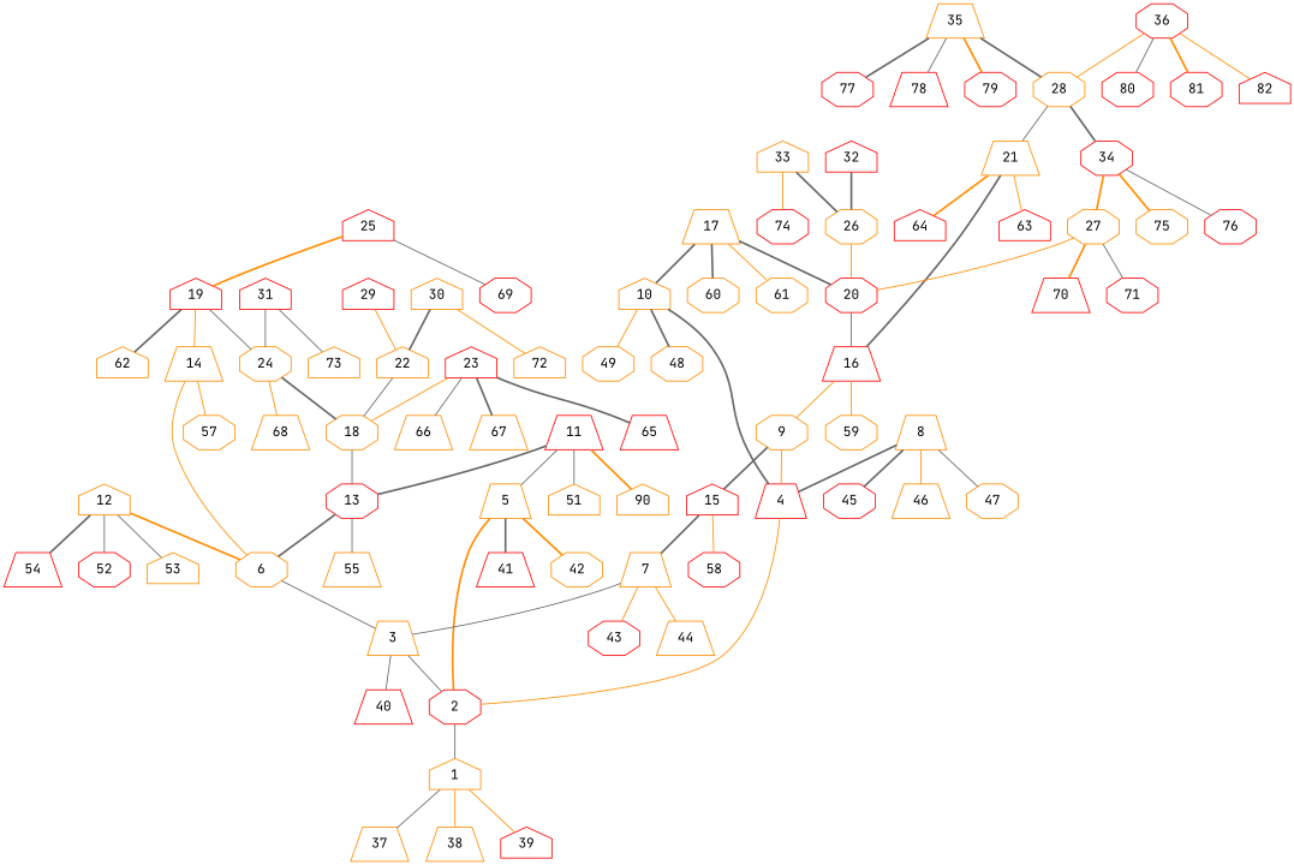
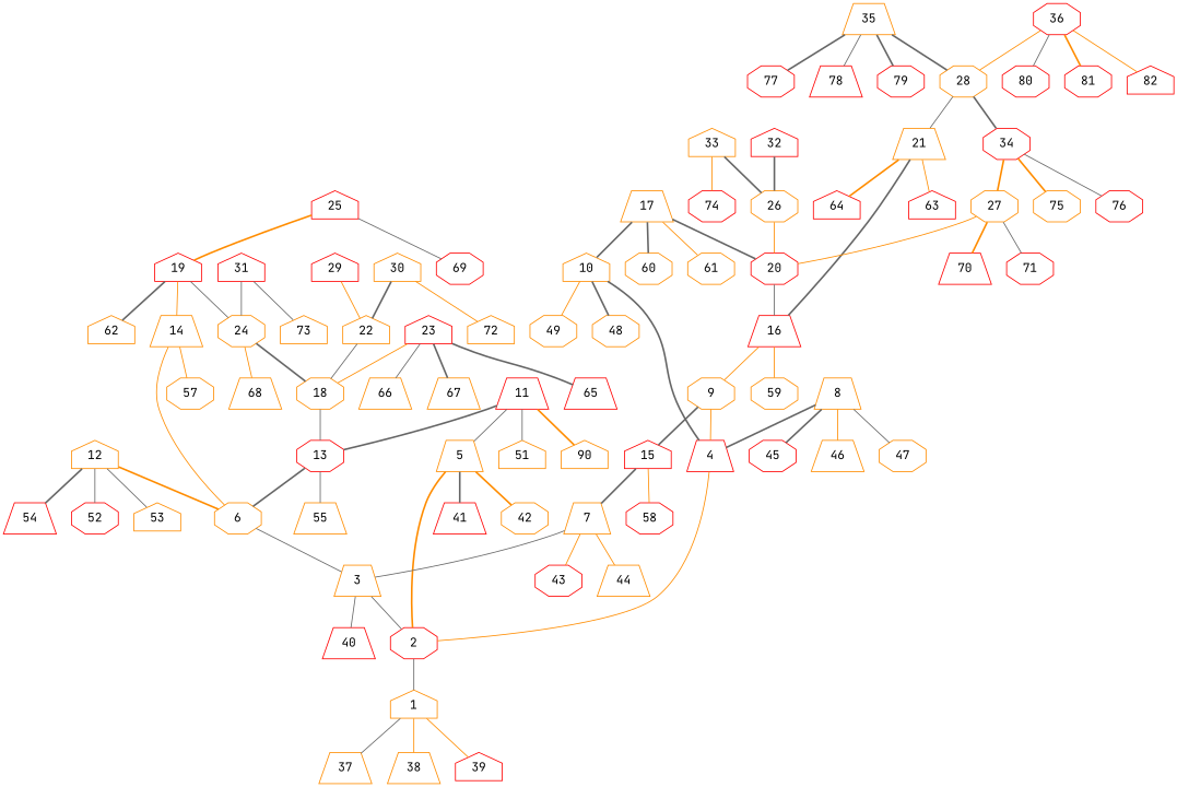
  graph {
    fontname="JetBrains Mono"
    node [chem=H color=darkorange fontname="JetBrains Mono" shape=octagon]
    edge [color=gray40 fontname="JetBrains Mono" style=solid valence=1]
    1 [chem=C shape=house]
    37 [shape=trapezium]
    38 [shape=trapezium]
    39 [color=red shape=house]
    2 [chem=C color=red]
    3 [chem=C shape=trapezium]
    40 [color=red shape=trapezium]
    4 [chem=C color=red shape=trapezium]
    5 [chem=C shape=trapezium]
    41 [color=red shape=trapezium]
    42
    6 [chem=C]
    7 [chem=C shape=trapezium]
    43 [color=red]
    44 [shape=trapezium]
    8 [chem=C shape=trapezium]
    45 [color=red]
    46 [shape=trapezium]
    47
    9 [chem=C]
    15 [chem=C color=red shape=house]
    58 [color=red]
    10 [chem=C shape=house]
    48
    49
    11 [chem=C color=red shape=trapezium]
    13 [chem=C color=red]
    n28 [label=90 shape=house]
    51 [shape=house]
    55 [shape=trapezium]
    12 [chem=C shape=house]
    52 [color=red]
    53 [shape=house]
    54 [color=red shape=trapezium]
    14 [chem=C shape=trapezium]
    57
    16 [chem=C color=red shape=trapezium]
    59
    17 [chem=C shape=trapezium]
    20 [chem=C color=red]
    60
    61
    18 [chem=C]
    19 [chem=C color=red shape=house]
    24 [chem=C]
    62 [shape=house]
    68 [shape=trapezium]
    21 [chem=C shape=trapezium]
    63 [color=red shape=house]
    64 [color=red shape=house]
    22 [chem=C shape=house]
    23 [chem=C color=red shape=house]
    65 [color=red shape=trapezium]
    66 [shape=trapezium]
    67 [shape=trapezium]
    25 [chem=O color=red shape=house]
    69 [color=red]
    26 [chem=C]
    27 [chem=C]
    70 [color=red shape=trapezium]
    71 [color=red]
    28 [chem=C]
    34 [chem=C color=red]
    75
    76 [color=red]
    29 [chem=O color=red shape=house]
    30 [chem=O shape=house]
    72 [shape=house]
    31 [chem=O color=red shape=house]
    73 [shape=house]
    32 [chem=O color=red shape=house]
    33 [chem=O shape=house]
    74 [color=red]
    35 [chem=C shape=trapezium]
    77 [color=red]
    78 [color=red shape=trapezium]
    79 [color=red]
    36 [chem=C color=red]
    80 [color=red]
    81 [color=red]
    82 [color=red shape=house]
    1 -- 37
    1 -- 38 [color=darkorange]
    1 -- 39 [color=darkorange]
    2 -- 1
    3 -- 2
    3 -- 40
    4 -- 2 [color=darkorange]
    5 -- 2 [color=darkorange style=bold]
    5 -- 41 [style=bold]
    5 -- 42 [color=darkorange style=bold]
    6 -- 3
    7 -- 3
    7 -- 43 [color=darkorange]
    7 -- 44 [color=darkorange]
    8 -- 4 [style=bold]
    8 -- 45 [style=bold]
    8 -- 46 [color=darkorange]
    8 -- 47
    9 -- 4 [color=darkorange]
    9 -- 15 [style=bold valence=2]
    15 -- 7 [style=bold]
    15 -- 58 [color=darkorange]
    10 -- 4 [style=bold]
    10 -- 48 [style=bold]
    10 -- 49 [color=darkorange]
    11 -- 5
    11 -- 13 [style=bold]
    11 -- n28 [color=darkorange style=bold]
    11 -- 51
    13 -- 6 [style=bold]
    13 -- 55
    12 -- 6 [color=darkorange style=bold]
    12 -- 52
    12 -- 53
    12 -- 54 [style=bold]
    14 -- 6 [color=darkorange]
    14 -- 57 [color=darkorange]
    16 -- 9 [color=darkorange]
    16 -- 59 [color=darkorange]
    17 -- 10 [style=bold]
    17 -- 20 [style=bold]
    17 -- 60 [style=bold]
    17 -- 61 [color=darkorange]
    20 -- 16
    18 -- 13
    19 -- 14 [color=darkorange]
    19 -- 24
    19 -- 62 [style=bold]
    24 -- 18 [style=bold]
    24 -- 68 [color=darkorange]
    21 -- 16 [style=bold]
    21 -- 63 [color=darkorange]
    21 -- 64 [color=darkorange style=bold]
    22 -- 18
    23 -- 18 [color=darkorange]
    23 -- 65 [style=bold]
    23 -- 66
    23 -- 67 [style=bold]
    25 -- 19 [color=darkorange style=bold]
    25 -- 69
    26 -- 20 [color=darkorange]
    27 -- 20 [color=darkorange]
    27 -- 70 [color=darkorange style=bold]
    27 -- 71
    28 -- 21
    28 -- 34 [style=bold]
    34 -- 27 [color=darkorange style=bold]
    34 -- 75 [color=darkorange style=bold]
    34 -- 76
    29 -- 22 [color=darkorange valence=2]
    30 -- 22 [style=bold]
    30 -- 72 [color=darkorange]
    31 -- 24
    31 -- 73
    32 -- 26 [style=bold valence=2]
    33 -- 26 [style=bold]
    33 -- 74 [color=darkorange]
    35 -- 28 [style=bold]
    35 -- 77 [style=bold]
    35 -- 78
-   35 -- 79 [color=darkorange style=bold]
+   35 -- 79 [style=bold]
    36 -- 28 [color=darkorange]
    36 -- 80
    36 -- 81 [color=darkorange style=bold]
    36 -- 82 [color=darkorange]
  }
